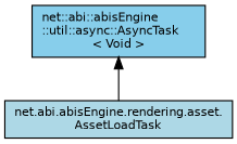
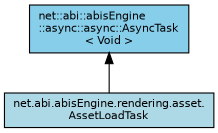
  digraph {
    node [color=black fontname=Helvetica fontsize=10 shape=record style=filled]
    n1 [fillcolor=lightblue fontcolor=black height=0.2 label="net.abi.abisEngine.rendering.asset.\lAssetLoadTask" width=0.4]
-   n2 [fillcolor=skyblue height=0.2 label="net::abi::abisEngine\l::util::async::AsyncTask\l\< Void \>" width=0.4]
+   n2 [fillcolor=skyblue height=0.2 label="net::abi::abisEngine\l::async::async::AsyncTask\l\< Void \>" width=0.4]
    n2 -> n1 [color=black dir=back fontname=Helvetica fontsize=10 labelfontname=Helvetica labelfontsize=10 style=solid]
  }
